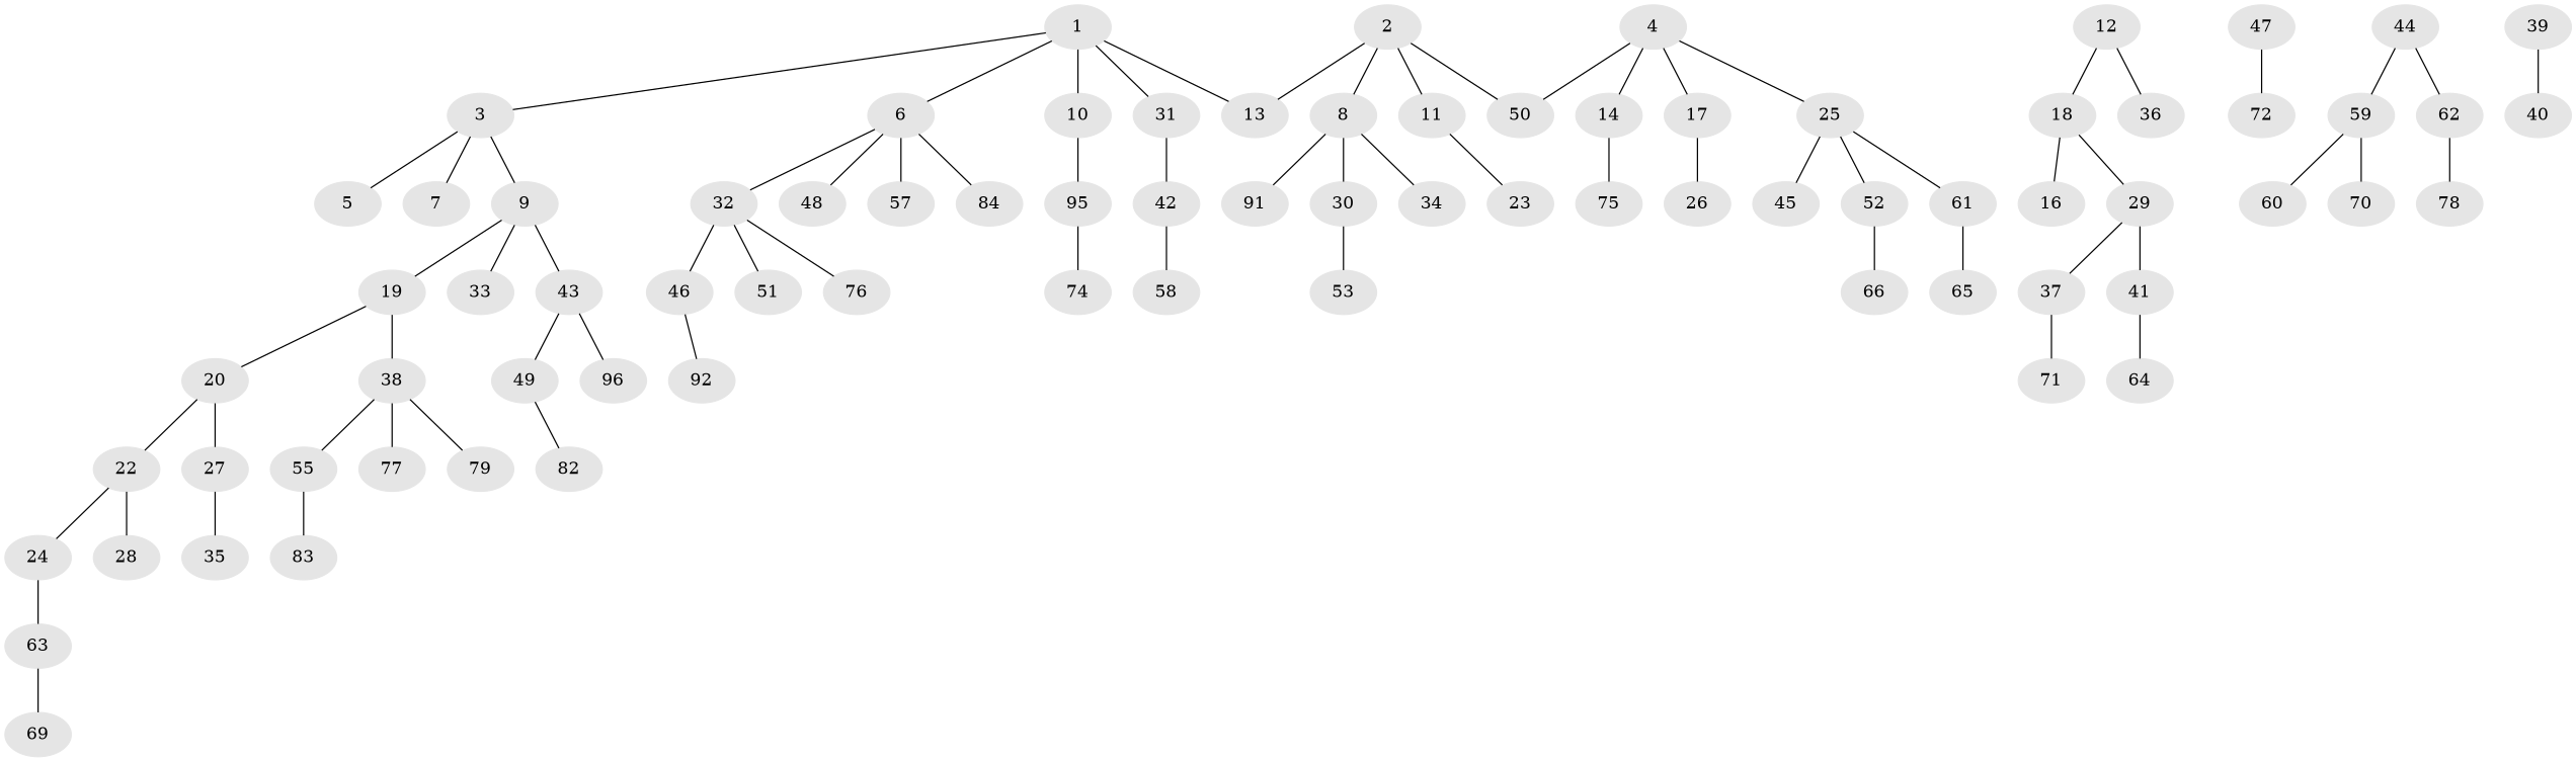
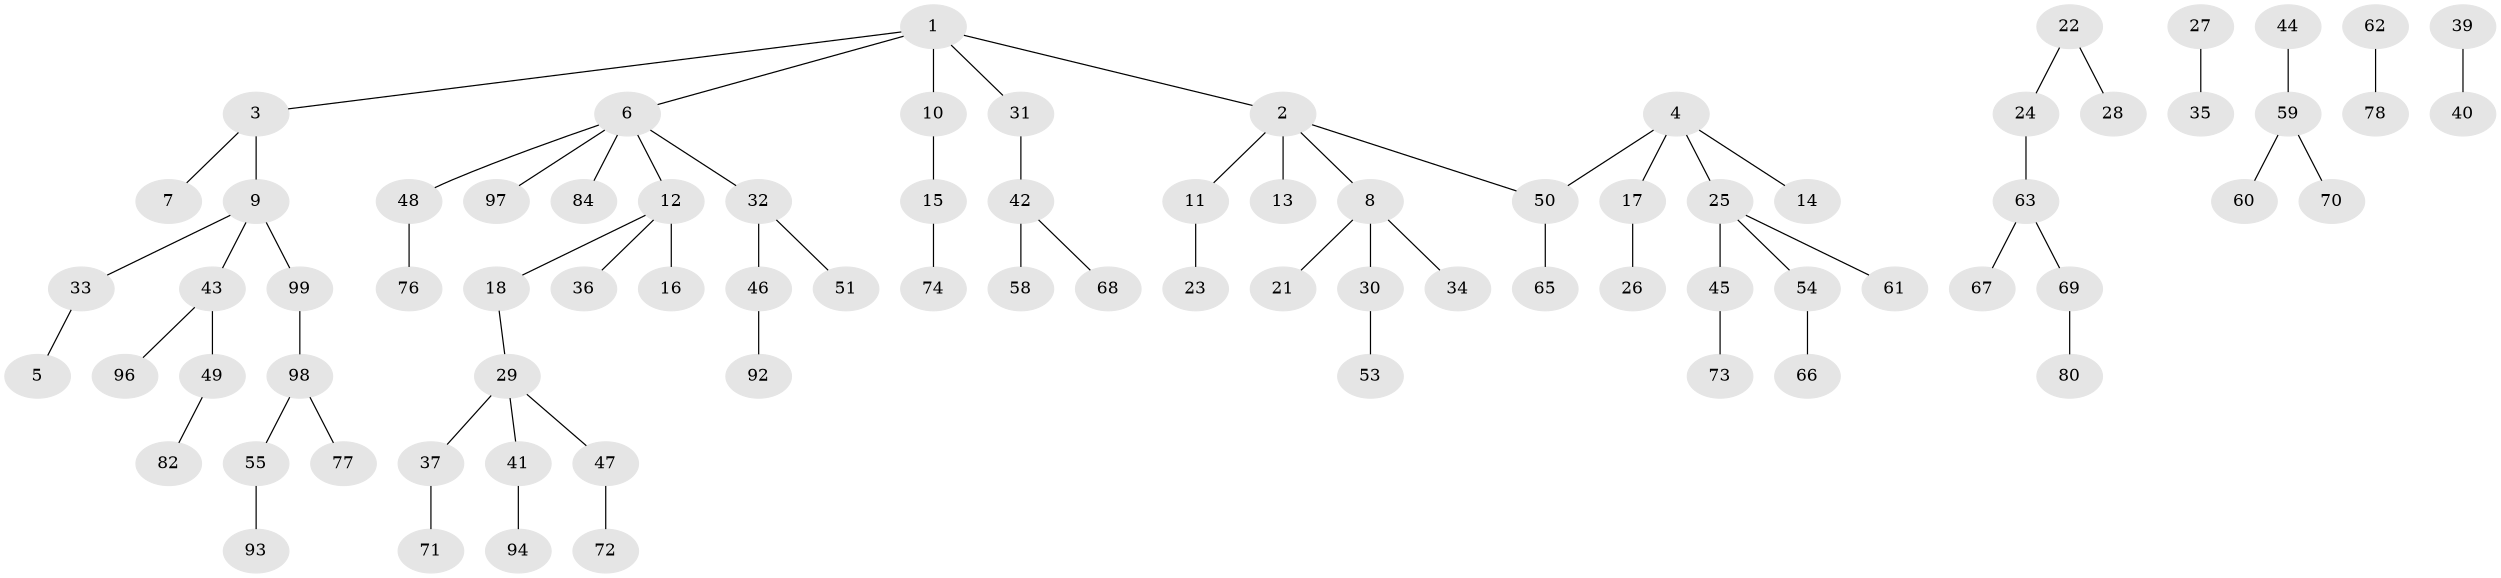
  graph {
    node [color=gray90 style=filled]
    1
    2
    3
    6
    10
    31
    8
    11
    13
    50
    5
    7
    9
    12
    32
    48
-   57
+   57 [label=97]
    n18 [label=84]
-   15 [label=95]
+   15
    42
    4
    14
    17
    25
-   21 [label=91]
+   21
    30
    34
    23
-   19
+   19 [label=99]
    33
    43
-   75
    26
    45
-   54 [label=52]
+   54
    61
    16
    18
    36
    46
    51
    76
    53
-   20
-   38
+   38 [label=98]
    49
    n47 [label=96]
    74
    29
    37
    41
    47
    22
    27
    55
    77
-   79
    24
    28
    35
    63
    44
    59
    62
+   67
    69
+   73
    66
    65
    71
-   64
+   64 [label=94]
    72
    39
    40
    58
+   68
    n77 [label=92]
-   83
+   83 [label=93]
    82
    60
    70
    78
-   1 -- 13
+   80
+   1 -- 2
    1 -- 3
    1 -- 6
    1 -- 10
    1 -- 31
    2 -- 8
    2 -- 11
    2 -- 13
    2 -- 50
-   3 -- 5
+   33 -- 5
    3 -- 7
    3 -- 9
+   6 -- 12
    6 -- 32
    6 -- 48
    6 -- 57
    6 -- n18
    10 -- 15
    31 -- 42
    8 -- 21
    8 -- 30
    8 -- 34
    11 -- 23
    9 -- 19
    9 -- 33
    9 -- 43
-   18 -- 16
+   12 -- 16
    12 -- 18
    12 -- 36
    32 -- 46
    32 -- 51
-   32 -- 76
+   48 -- 76
    15 -- 74
    42 -- 58
+   42 -- 68
    4 -- 50
    4 -- 14
    4 -- 17
    4 -- 25
-   14 -- 75
    17 -- 26
    25 -- 45
    25 -- 54
    25 -- 61
    30 -- 53
-   19 -- 20
    19 -- 38
    43 -- 49
    43 -- n47
+   45 -- 73
    54 -- 66
-   61 -- 65
+   50 -- 65
    18 -- 29
    46 -- n77
-   20 -- 22
-   20 -- 27
    38 -- 55
    38 -- 77
-   38 -- 79
    49 -- 82
    29 -- 37
    29 -- 41
+   29 -- 47
    37 -- 71
    41 -- 64
    47 -- 72
    22 -- 24
    22 -- 28
    27 -- 35
    55 -- 83
    24 -- 63
+   63 -- 67
    63 -- 69
    44 -- 59
-   44 -- 62
    59 -- 60
    59 -- 70
    62 -- 78
+   69 -- 80
    39 -- 40
  }
